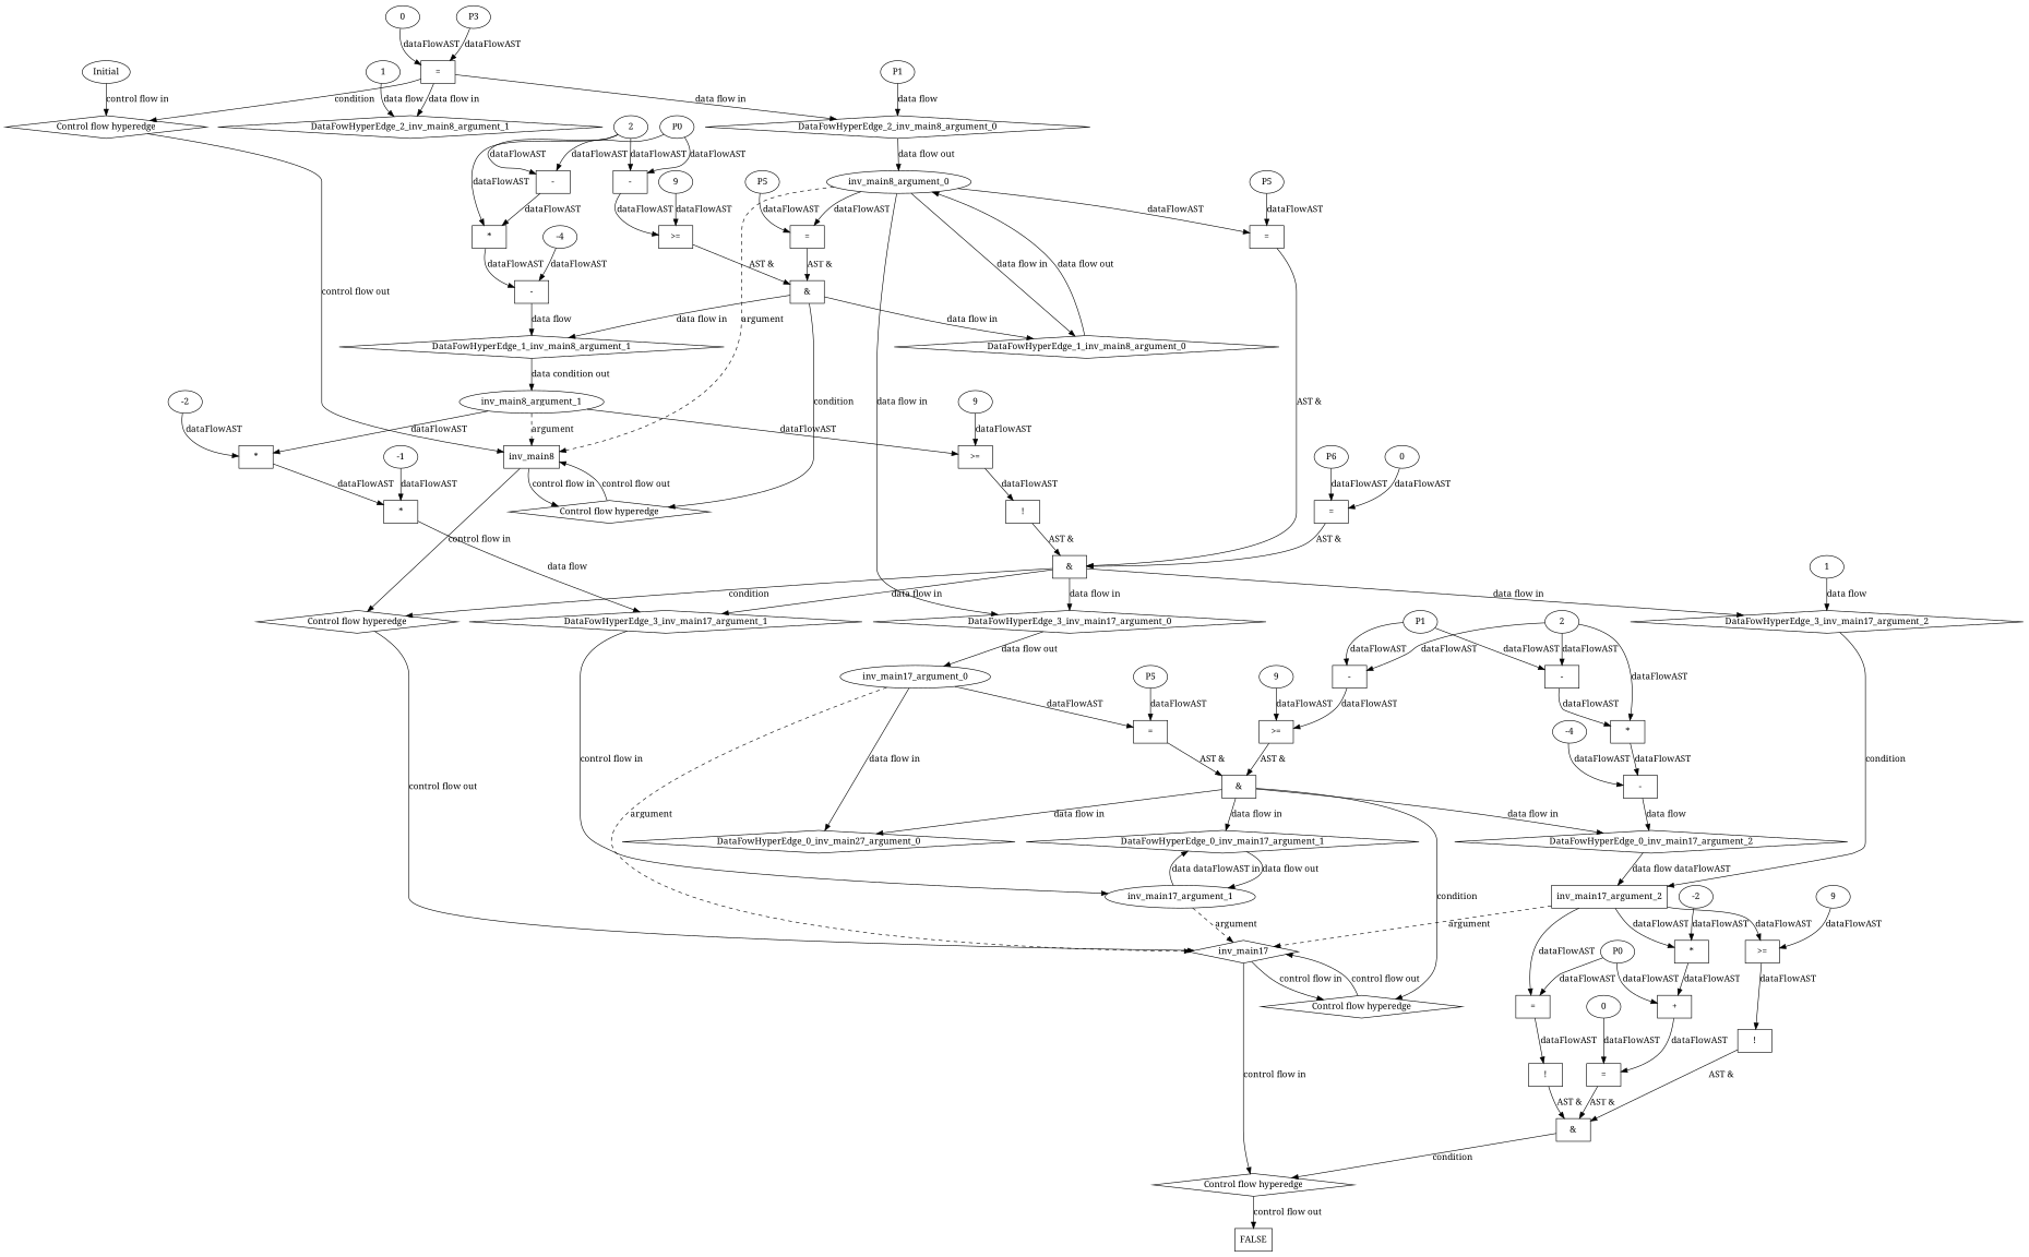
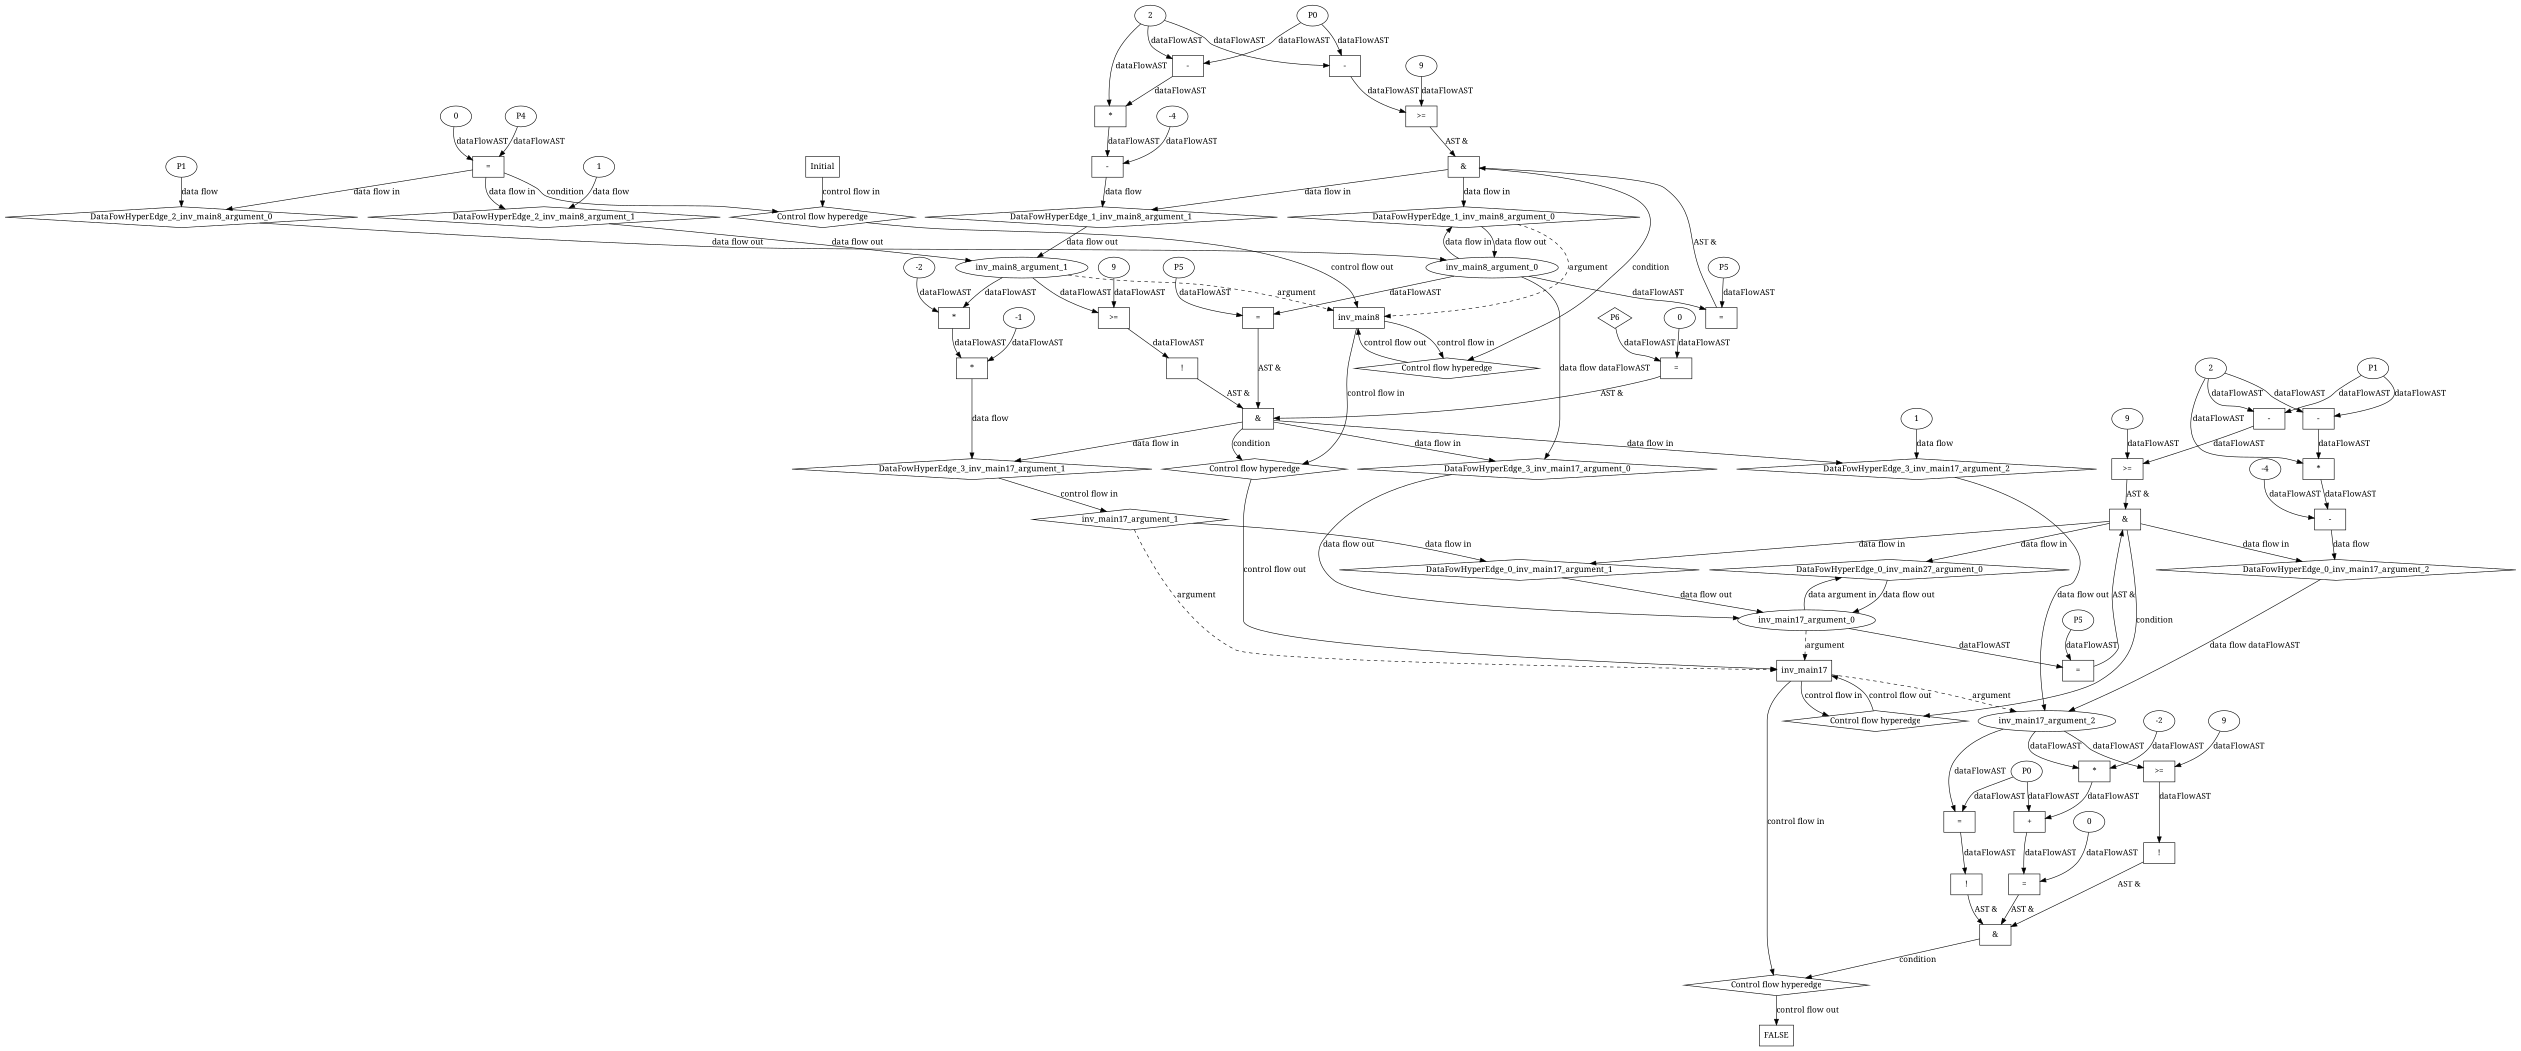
  digraph {
    fontname="Noto Serif"
    node [fontname="Noto Serif" nodeName=argument0 shape=rect]
    edge [fontname="Noto Serif"]
-   n1 [label=inv_main17 nodeName=inv_main17 shape=diamond]
+   n1 [label=inv_main17 nodeName=inv_main17]
    n2 [label="Control flow hyperedge" nodeName=ControlFowHyperEdge_0 shape=diamond]
    n3 [label="Control flow hyperedge" nodeName=ControlFowHyperEdge_4 shape=diamond]
    n4 [label=FALSE nodeName=FALSE]
    n5 [label=inv_main8 nodeName=inv_main8]
    n6 [label="Control flow hyperedge" nodeName=ControlFowHyperEdge_1 shape=diamond]
    n7 [label="Control flow hyperedge" nodeName=ControlFowHyperEdge_3 shape=diamond]
-   n8 [label=Initial nodeName=Initial shape=ellipse]
+   n8 [label=Initial nodeName=Initial]
    n9 [label="Control flow hyperedge" nodeName=ControlFowHyperEdge_2 shape=diamond]
    n10 [label=inv_main17_argument_0 shape=oval]
    n11 [label="=" nodeName=xxxinv_main17___inv_main17_0xxxguard1_node_0]
    n12 [label=DataFowHyperEdge_0_inv_main27_argument_0 nodeName=DataFowHyperEdge_0_inv_main17_argument_0 shape=diamond]
    n13 [label="&" nodeName=xxxinv_main17___inv_main17_0xxx_and]
-   n14 [label=inv_main17_argument_1 nodeName=argument1 shape=oval]
+   n14 [label=inv_main17_argument_1 nodeName=argument1 shape=diamond]
    n15 [label=DataFowHyperEdge_0_inv_main17_argument_1 nodeName=DataFowHyperEdge_0_inv_main17_argument_1 shape=diamond]
-   n16 [label=inv_main17_argument_2 nodeName=argument2 shape=box]
+   n16 [label=inv_main17_argument_2 nodeName=argument2 shape=oval]
    n17 [label="=" nodeName=xxxFALSE___inv_main17_4xxxguard_0_node_1]
    n18 [label="*" nodeName=xxxFALSE___inv_main17_4xxxguard1_node_3]
    n19 [label=">=" nodeName=xxxFALSE___inv_main17_4xxxguard2_node_1]
    n20 [label="!" nodeName=xxxFALSE___inv_main17_4xxxguard_0_node_0]
    n21 [label="+" nodeName=xxxFALSE___inv_main17_4xxxguard1_node_1]
    n22 [label="!" nodeName=xxxFALSE___inv_main17_4xxxguard2_node_0]
    n23 [label=inv_main8_argument_0 shape=oval]
    n24 [label="=" nodeName=xxxinv_main8___inv_main8_1xxxguard1_node_0]
    n25 [label="=" nodeName=xxxinv_main17___inv_main8_3xxxguard2_node_0]
    n26 [label=DataFowHyperEdge_1_inv_main8_argument_0 nodeName=DataFowHyperEdge_1_inv_main8_argument_0 shape=diamond]
    n27 [label=DataFowHyperEdge_3_inv_main17_argument_0 nodeName=DataFowHyperEdge_3_inv_main17_argument_0 shape=diamond]
    n28 [label="&" nodeName=xxxinv_main8___inv_main8_1xxx_and]
    n29 [label="&" nodeName=xxxinv_main17___inv_main8_3xxx_and]
    n30 [label=inv_main8_argument_1 nodeName=argument1 shape=oval]
    n31 [label=">=" nodeName=xxxinv_main17___inv_main8_3xxxguard_0_node_1]
    n32 [label="*" nodeName=xxxinv_main17___inv_main8_3xxxdataFlow_0_node_2]
    n33 [label="!" nodeName=xxxinv_main17___inv_main8_3xxxguard_0_node_0]
    n34 [label="*" nodeName=xxxinv_main17___inv_main8_3xxxdataFlow_0_node_0]
    n35 [label=DataFowHyperEdge_0_inv_main17_argument_2 nodeName=DataFowHyperEdge_0_inv_main17_argument_2 shape=diamond]
    n36 [label=">=" nodeName=xxxinv_main17___inv_main17_0xxxguard_0_node_0]
    n37 [label=9 nodeName=xxxinv_main17___inv_main17_0xxxguard_0_node_1 shape=""]
    n38 [label="-" nodeName=xxxinv_main17___inv_main17_0xxxguard_0_node_2]
    n39 [label=P1 nodeName=xxxinv_main17___inv_main17_0xxxdataFlow_0_node_4 shape=""]
    n40 [label="-" nodeName=xxxinv_main17___inv_main17_0xxxdataFlow_0_node_3]
    n41 [label="*" nodeName=xxxinv_main17___inv_main17_0xxxdataFlow_0_node_1]
    n42 [label=2 nodeName=xxxinv_main17___inv_main17_0xxxdataFlow_0_node_2 shape=""]
    n43 [label="-" nodeName=xxxinv_main17___inv_main17_0xxxdataFlow_0_node_0]
    n44 [label=P5 nodeName=xxxinv_main17___inv_main17_0xxxguard1_node_1 shape=""]
    n45 [label=-4 nodeName=xxxinv_main17___inv_main17_0xxxdataFlow_0_node_6 shape=""]
    n46 [label=DataFowHyperEdge_1_inv_main8_argument_1 nodeName=DataFowHyperEdge_1_inv_main8_argument_1 shape=diamond]
    n47 [label=">=" nodeName=xxxinv_main8___inv_main8_1xxxguard_0_node_0]
    n48 [label=9 nodeName=xxxinv_main8___inv_main8_1xxxguard_0_node_1 shape=""]
    n49 [label="-" nodeName=xxxinv_main8___inv_main8_1xxxguard_0_node_2]
    n50 [label=P0 nodeName=xxxinv_main8___inv_main8_1xxxdataFlow_0_node_4 shape=""]
    n51 [label="-" nodeName=xxxinv_main8___inv_main8_1xxxdataFlow_0_node_3]
    n52 [label="*" nodeName=xxxinv_main8___inv_main8_1xxxdataFlow_0_node_1]
    n53 [label=2 nodeName=xxxinv_main8___inv_main8_1xxxdataFlow_0_node_2 shape=""]
    n54 [label="-" nodeName=xxxinv_main8___inv_main8_1xxxdataFlow_0_node_0]
    n55 [label=P5 nodeName=xxxinv_main8___inv_main8_1xxxguard1_node_1 shape=""]
    n56 [label=-4 nodeName=xxxinv_main8___inv_main8_1xxxdataFlow_0_node_6 shape=""]
    n57 [label="=" nodeName=xxxinv_main8___Initial_2xxxguard_0_node_0]
    n58 [label=DataFowHyperEdge_2_inv_main8_argument_0 nodeName=DataFowHyperEdge_2_inv_main8_argument_0 shape=diamond]
    n59 [label=DataFowHyperEdge_2_inv_main8_argument_1 nodeName=DataFowHyperEdge_2_inv_main8_argument_1 shape=diamond]
    n60 [label=0 nodeName=xxxinv_main8___Initial_2xxxguard_0_node_1 shape=""]
-   n61 [label=P3 nodeName=xxxinv_main8___Initial_2xxxguard_0_node_2 shape=""]
+   n61 [label=P4 nodeName=xxxinv_main8___Initial_2xxxguard_0_node_2 shape=""]
    n62 [label=P1 nodeName=xxxinv_main8___Initial_2xxxdataFlow_0_node_0 shape=""]
    n63 [label=1 nodeName=xxxinv_main8___Initial_2xxxdataFlow1_node_0 shape=""]
    n64 [label=DataFowHyperEdge_3_inv_main17_argument_1 nodeName=DataFowHyperEdge_3_inv_main17_argument_1 shape=diamond]
    n65 [label=DataFowHyperEdge_3_inv_main17_argument_2 nodeName=DataFowHyperEdge_3_inv_main17_argument_2 shape=diamond]
    n66 [label=9 nodeName=xxxinv_main17___inv_main8_3xxxguard_0_node_2 shape=""]
    n67 [label="=" nodeName=xxxinv_main17___inv_main8_3xxxguard1_node_0]
    n68 [label=0 nodeName=xxxinv_main17___inv_main8_3xxxguard1_node_1 shape=""]
-   n69 [label=P6 nodeName=xxxinv_main17___inv_main8_3xxxguard1_node_2 shape=""]
+   n69 [label=P6 nodeName=xxxinv_main17___inv_main8_3xxxguard1_node_2 shape=diamond]
    n70 [label=P5 nodeName=xxxinv_main17___inv_main8_3xxxguard2_node_1 shape=""]
    n71 [label=-1 nodeName=xxxinv_main17___inv_main8_3xxxdataFlow_0_node_1 shape=""]
    n72 [label=-2 nodeName=xxxinv_main17___inv_main8_3xxxdataFlow_0_node_3 shape=""]
    n73 [label=1 nodeName=xxxinv_main17___inv_main8_3xxxdataFlow1_node_0 shape=""]
    n74 [label="&" nodeName=xxxFALSE___inv_main17_4xxx_and]
    n75 [label=P0 nodeName=xxxFALSE___inv_main17_4xxxguard_0_node_3 shape=""]
    n76 [label="=" nodeName=xxxFALSE___inv_main17_4xxxguard1_node_0]
    n77 [label=-2 nodeName=xxxFALSE___inv_main17_4xxxguard1_node_4 shape=""]
    n78 [label=0 nodeName=xxxFALSE___inv_main17_4xxxguard1_node_6 shape=""]
    n79 [label=9 nodeName=xxxFALSE___inv_main17_4xxxguard2_node_2 shape=""]
    n1 -> n2 [label="control flow in"]
    n1 -> n3 [label="control flow in"]
    n2 -> n1 [label="control flow out"]
    n3 -> n4 [label="control flow out"]
    n5 -> n6 [label="control flow in"]
    n5 -> n7 [label="control flow in"]
    n6 -> n5 [label="control flow out"]
    n7 -> n1 [label="control flow out"]
    n8 -> n9 [label="control flow in"]
    n9 -> n5 [label="control flow out"]
    n10 -> n1 [label=argument style=dashed]
    n10 -> n11 [label=dataFlowAST]
-   n10 -> n12 [label="data flow in"]
+   n10 -> n12 [label="data argument in"]
    n11 -> n13 [label="AST &"]
+   n12 -> n10 [label="data flow out"]
    n13 -> n2 [label=condition]
    n13 -> n12 [label="data flow in"]
    n13 -> n15 [label="data flow in"]
    n13 -> n35 [label="data flow in"]
    n14 -> n1 [label=argument style=dashed]
-   n14 -> n15 [label="data dataFlowAST in"]
-   n15 -> n14 [label="data flow out"]
-   n16 -> n1 [label=argument style=dashed]
+   n14 -> n15 [label="data flow in"]
+   n15 -> n10 [label="data flow out"]
+   n1 -> n16 [label=argument style=dashed]
    n16 -> n17 [label=dataFlowAST]
    n16 -> n18 [label=dataFlowAST]
    n16 -> n19 [label=dataFlowAST]
    n17 -> n20 [label=dataFlowAST]
    n18 -> n21 [label=dataFlowAST]
    n19 -> n22 [label=dataFlowAST]
    n20 -> n74 [label="AST &"]
    n21 -> n76 [label=dataFlowAST]
    n22 -> n74 [label="AST &"]
-   n23 -> n5 [label=argument style=dashed]
+   n26 -> n5 [label=argument style=dashed]
    n23 -> n24 [label=dataFlowAST]
    n23 -> n25 [label=dataFlowAST]
    n23 -> n26 [label="data flow in"]
-   n23 -> n27 [label="data flow in"]
+   n23 -> n27 [label="data flow dataFlowAST"]
    n24 -> n28 [label="AST &"]
    n25 -> n29 [label="AST &"]
    n26 -> n23 [label="data flow out"]
    n27 -> n10 [label="data flow out"]
    n28 -> n6 [label=condition]
    n28 -> n26 [label="data flow in"]
    n28 -> n46 [label="data flow in"]
    n29 -> n7 [label=condition]
    n29 -> n27 [label="data flow in"]
    n29 -> n64 [label="data flow in"]
    n29 -> n65 [label="data flow in"]
    n30 -> n5 [label=argument style=dashed]
    n30 -> n31 [label=dataFlowAST]
    n30 -> n32 [label=dataFlowAST]
    n31 -> n33 [label=dataFlowAST]
    n32 -> n34 [label=dataFlowAST]
    n33 -> n29 [label="AST &"]
    n34 -> n64 [label="data flow"]
    n35 -> n16 [label="data flow dataFlowAST"]
    n36 -> n13 [label="AST &"]
    n37 -> n36 [label=dataFlowAST]
    n38 -> n36 [label=dataFlowAST]
    n39 -> n38 [label=dataFlowAST]
    n39 -> n40 [label=dataFlowAST]
    n40 -> n41 [label=dataFlowAST]
    n41 -> n43 [label=dataFlowAST]
    n42 -> n38 [label=dataFlowAST]
    n42 -> n40 [label=dataFlowAST]
    n42 -> n41 [label=dataFlowAST]
    n43 -> n35 [label="data flow"]
    n44 -> n11 [label=dataFlowAST]
    n45 -> n43 [label=dataFlowAST]
-   n46 -> n30 [label="data condition out"]
+   n46 -> n30 [label="data flow out"]
    n47 -> n28 [label="AST &"]
    n48 -> n47 [label=dataFlowAST]
    n49 -> n47 [label=dataFlowAST]
    n50 -> n49 [label=dataFlowAST]
    n50 -> n51 [label=dataFlowAST]
    n51 -> n52 [label=dataFlowAST]
    n52 -> n54 [label=dataFlowAST]
    n53 -> n49 [label=dataFlowAST]
    n53 -> n51 [label=dataFlowAST]
    n53 -> n52 [label=dataFlowAST]
    n54 -> n46 [label="data flow"]
    n55 -> n24 [label=dataFlowAST]
    n56 -> n54 [label=dataFlowAST]
    n57 -> n9 [label=condition]
    n57 -> n58 [label="data flow in"]
    n57 -> n59 [label="data flow in"]
    n58 -> n23 [label="data flow out"]
+   n59 -> n30 [label="data flow out"]
    n60 -> n57 [label=dataFlowAST]
    n61 -> n57 [label=dataFlowAST]
    n62 -> n58 [label="data flow"]
    n63 -> n59 [label="data flow"]
    n64 -> n14 [label="control flow in"]
-   n65 -> n16 [label=condition]
+   n65 -> n16 [label="data flow out"]
    n66 -> n31 [label=dataFlowAST]
    n67 -> n29 [label="AST &"]
    n68 -> n67 [label=dataFlowAST]
    n69 -> n67 [label=dataFlowAST]
    n70 -> n25 [label=dataFlowAST]
    n71 -> n34 [label=dataFlowAST]
    n72 -> n32 [label=dataFlowAST]
    n73 -> n65 [label="data flow"]
    n74 -> n3 [label=condition]
    n75 -> n17 [label=dataFlowAST]
    n75 -> n21 [label=dataFlowAST]
    n76 -> n74 [label="AST &"]
    n77 -> n18 [label=dataFlowAST]
    n78 -> n76 [label=dataFlowAST]
    n79 -> n19 [label=dataFlowAST]
  }
